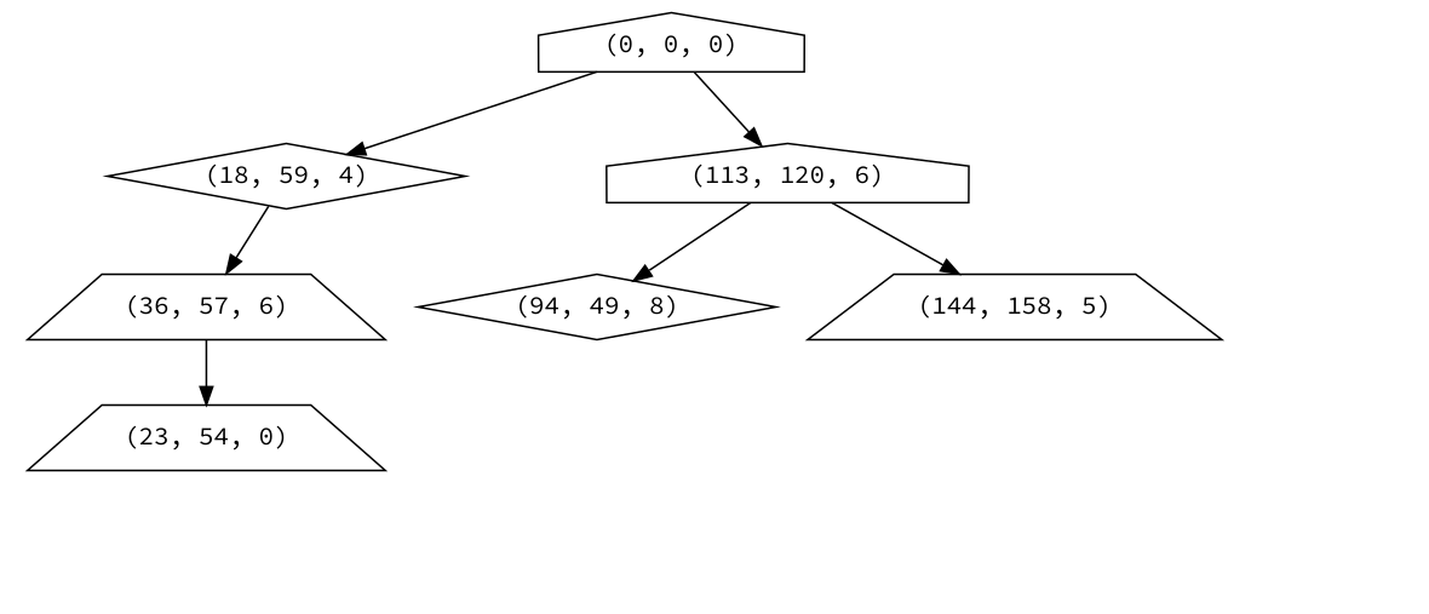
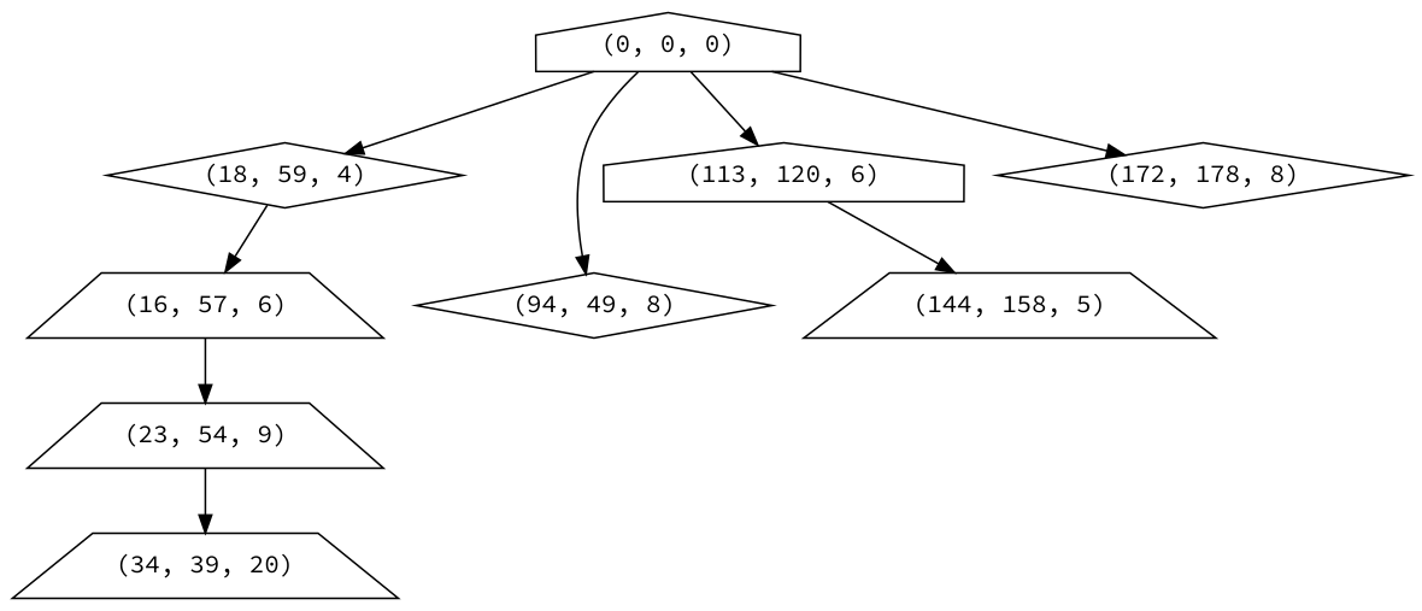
  digraph {
    fontname="Source Code Pro"
    node [fontname="Source Code Pro" shape=trapezium]
    edge [fontname="Source Code Pro"]
    "(0, 0, 0)" [shape=house]
    n2 [label="(18, 59, 4)" shape=diamond]
    n3 [label="(94, 49, 8)" shape=diamond]
    "(113, 120, 6)" [shape=house]
-   "(16, 57, 6)" [label="(36, 57, 6)"]
+   "(172, 178, 8)" [shape=diamond]
+   "(16, 57, 6)"
    "(144, 158, 5)"
-   "(23, 54, 9)" [label="(23, 54, 0)"]
+   "(23, 54, 9)"
+   "(34, 39, 20)"
    "(0, 0, 0)" -> n2
-   "(113, 120, 6)" -> n3
+   "(0, 0, 0)" -> n3
    "(0, 0, 0)" -> "(113, 120, 6)"
+   "(0, 0, 0)" -> "(172, 178, 8)"
    n2 -> "(16, 57, 6)"
    "(113, 120, 6)" -> "(144, 158, 5)"
    "(16, 57, 6)" -> "(23, 54, 9)"
+   "(23, 54, 9)" -> "(34, 39, 20)"
  }
